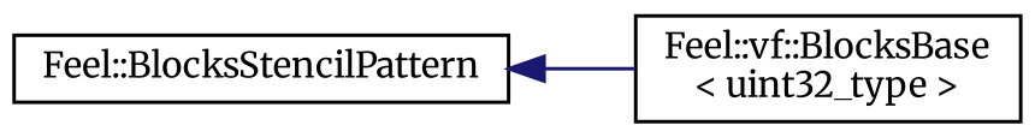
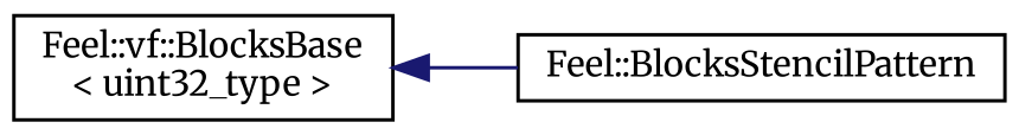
  digraph {
    rankdir=LR
    fontname=Merriweather
    node [color=black fillcolor=white fontname=Merriweather fontsize=10 shape=record style=filled]
    n1 [height=0.2 label="Feel::vf::BlocksBase\l\< uint32_type \>" width=0.4]
    n2 [height=0.2 label="Feel::BlocksStencilPattern" width=0.4]
-   n2 -> n1 [color=midnightblue dir=back fontname=Merriweather fontsize=10 labelfontname=Helvetica labelfontsize=10 style=solid]
+   n1 -> n2 [color=midnightblue dir=back fontname=Merriweather fontsize=10 labelfontname=Helvetica labelfontsize=10 style=solid]
  }
